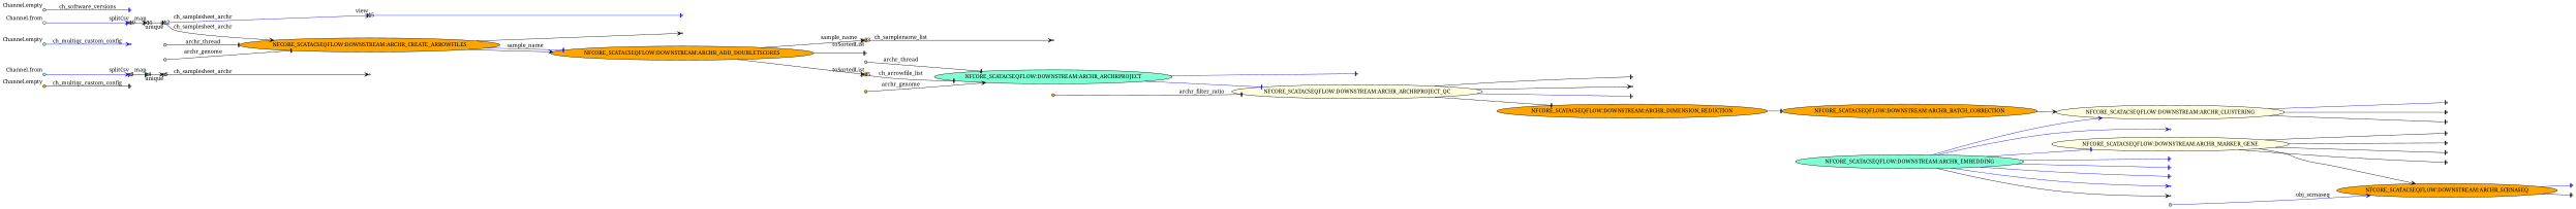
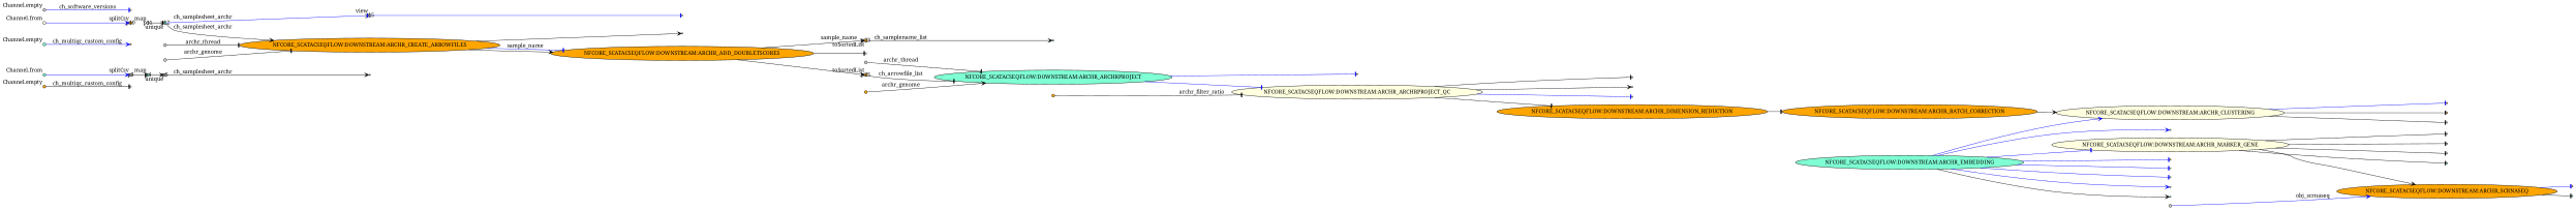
  digraph {
    fontname="Noto Serif"
    rankdir=LR
    node [fillcolor=orange fontname="Noto Serif" shape=point style=filled]
    edge [arrowhead=tee color=black fontname="Noto Serif"]
    p0 [fixedsize=true width=0.1 xlabel="Channel.empty"]
    p1 [fillcolor=lightyellow]
    p2 [fillcolor=aquamarine fixedsize=true width=0.1 xlabel="Channel.from"]
    p3 [fillcolor=lightgrey fixedsize=true shape=circle width=0.1 xlabel=splitCsv]
    p4 [fillcolor=aquamarine fixedsize=true shape=circle width=0.1 xlabel=map]
    p5 [fillcolor=lightgrey fixedsize=true shape=circle width=0.1 xlabel=unique]
    p6 [fillcolor=lightgrey]
    p7 [fillcolor=aquamarine fixedsize=true width=0.1 xlabel="Channel.empty"]
    p8
    p9 [fillcolor=lightyellow fixedsize=true width=0.1 xlabel="Channel.from"]
    p10 [fixedsize=true shape=circle width=0.1 xlabel=splitCsv]
    p11 [fillcolor=lightgrey fixedsize=true shape=circle width=0.1 xlabel=map]
    p12 [fillcolor=aquamarine fixedsize=true shape=circle width=0.1 xlabel=unique]
    p15 [fillcolor=lightgrey fixedsize=true shape=circle width=0.1 xlabel=view]
    n15 [label="NFCORE_SCATACSEQFLOW:DOWNSTREAM:ARCHR_CREATE_ARROWFILES" shape=""]
    p16 [fillcolor=lightyellow]
    n17 [label="NFCORE_SCATACSEQFLOW:DOWNSTREAM:ARCHR_ADD_DOUBLETSCORES" shape=""]
    p20 [fillcolor=lightgrey]
    p13 [fillcolor=lightgrey fixedsize=true width=0.1 xlabel="Channel.empty"]
    p14 [fillcolor=lightyellow]
    p23 [fixedsize=true shape=circle width=0.1 xlabel=toSortedList]
    p22 [fillcolor=lightyellow]
    p25 [fixedsize=true shape=circle width=0.1 xlabel=toSortedList]
    p17 [fillcolor=lightgrey fixedsize=true width=0.1]
    p18 [fillcolor=lightgrey fixedsize=true width=0.1]
    p24 [fillcolor=aquamarine]
    n27 [fillcolor=aquamarine label="NFCORE_SCATACSEQFLOW:DOWNSTREAM:ARCHR_ARCHRPROJECT" shape=""]
    p29
    n29 [fillcolor=lightyellow label="NFCORE_SCATACSEQFLOW:DOWNSTREAM:ARCHR_ARCHRPROJECT_QC" shape=""]
    p34 [fillcolor=lightgrey]
    p33 [fillcolor=lightgrey]
    p32 [fillcolor=lightgrey]
    n33 [label="NFCORE_SCATACSEQFLOW:DOWNSTREAM:ARCHR_DIMENSION_REDUCTION" shape=""]
    p26 [fixedsize=true width=0.1]
    p27 [fillcolor=lightgrey fixedsize=true width=0.1]
    n36 [label="NFCORE_SCATACSEQFLOW:DOWNSTREAM:ARCHR_BATCH_CORRECTION" shape=""]
    p30 [fixedsize=true width=0.1]
    n38 [fillcolor=lightyellow label="NFCORE_SCATACSEQFLOW:DOWNSTREAM:ARCHR_CLUSTERING" shape=""]
    p40
    p39
    p38 [fillcolor=lightyellow]
    n42 [fillcolor=aquamarine label="NFCORE_SCATACSEQFLOW:DOWNSTREAM:ARCHR_EMBEDDING" shape=""]
    n43 [fillcolor=lightyellow label="NFCORE_SCATACSEQFLOW:DOWNSTREAM:ARCHR_MARKER_GENE" shape=""]
    p47
    p46 [fillcolor=lightyellow]
    p45 [fillcolor=aquamarine]
    p44 [fillcolor=lightgrey]
    p43 [fillcolor=aquamarine]
    p42 [fillcolor=aquamarine]
    n50 [label="NFCORE_SCATACSEQFLOW:DOWNSTREAM:ARCHR_SCRNASEQ" shape=""]
    p52 [fillcolor=lightyellow]
    p51 [fillcolor=lightgrey]
    p50 [fillcolor=lightyellow]
    p49 [fillcolor=aquamarine]
    p56
    p55 [fillcolor=aquamarine]
    p53 [fillcolor=lightgrey fixedsize=true width=0.1]
    p0 -> p1 [label=ch_multiqc_custom_config]
    p2 -> p3 [arrowhead=vee color=blue]
    p3 -> p4
    p4 -> p5 [arrowhead=vee]
    p5 -> p6 [arrowhead=vee label=ch_samplesheet_archr]
    p7 -> p8 [arrowhead=vee color=blue label=ch_multiqc_custom_config]
    p9 -> p10 [arrowhead=vee color=blue]
-   p10 -> p11 [arrowhead=vee]
    p11 -> p12
    p12 -> p15 [color=blue label=ch_samplesheet_archr]
    p12 -> n15 [arrowhead=vee label=ch_samplesheet_archr]
    p15 -> p16 [color=blue]
    n15 -> n17 [color=blue label=sample_name]
    n15 -> n17 [arrowhead=vee]
    n15 -> p20 [arrowhead=vee]
    n17 -> p23 [arrowhead=vee label=sample_name]
    n17 -> p22
    n17 -> p25 [arrowhead=vee]
    p13 -> p14 [color=blue label=ch_software_versions]
    p23 -> p24 [arrowhead=vee label=ch_samplename_list]
    p25 -> n27 [label=ch_arrowfile_list]
    p17 -> n15 [label=archr_genome]
    p18 -> n15 [label=archr_thread]
    n27 -> p29 [color=blue]
    n27 -> n29 [color=blue]
    n29 -> p34
    n29 -> p33 [arrowhead=vee]
    n29 -> p32 [color=blue]
    n29 -> n33
    n33 -> n36
    p26 -> n27 [arrowhead=vee label=archr_genome]
    p27 -> n27 [label=archr_thread]
    n36 -> n38 [arrowhead=vee]
    p30 -> n29 [label=archr_filter_ratio]
    n38 -> p40 [color=blue]
    n38 -> p39
    n38 -> p38
    n42 -> n38 [arrowhead=vee color=blue]
    n42 -> n43 [color=blue]
    n42 -> p47 [color=blue]
    n42 -> p46 [color=blue]
    n42 -> p45 [color=blue]
    n42 -> p44 [arrowhead=vee color=blue]
    n42 -> p43 [arrowhead=vee]
    n42 -> p42 [arrowhead=vee color=blue]
    n43 -> n50 [arrowhead=vee]
    n43 -> p52
    n43 -> p51
    n43 -> p50
    n43 -> p49
    n50 -> p56 [color=blue]
    n50 -> p55
    p53 -> n50 [arrowhead=vee color=blue label=obj_scrnaseq]
  }
